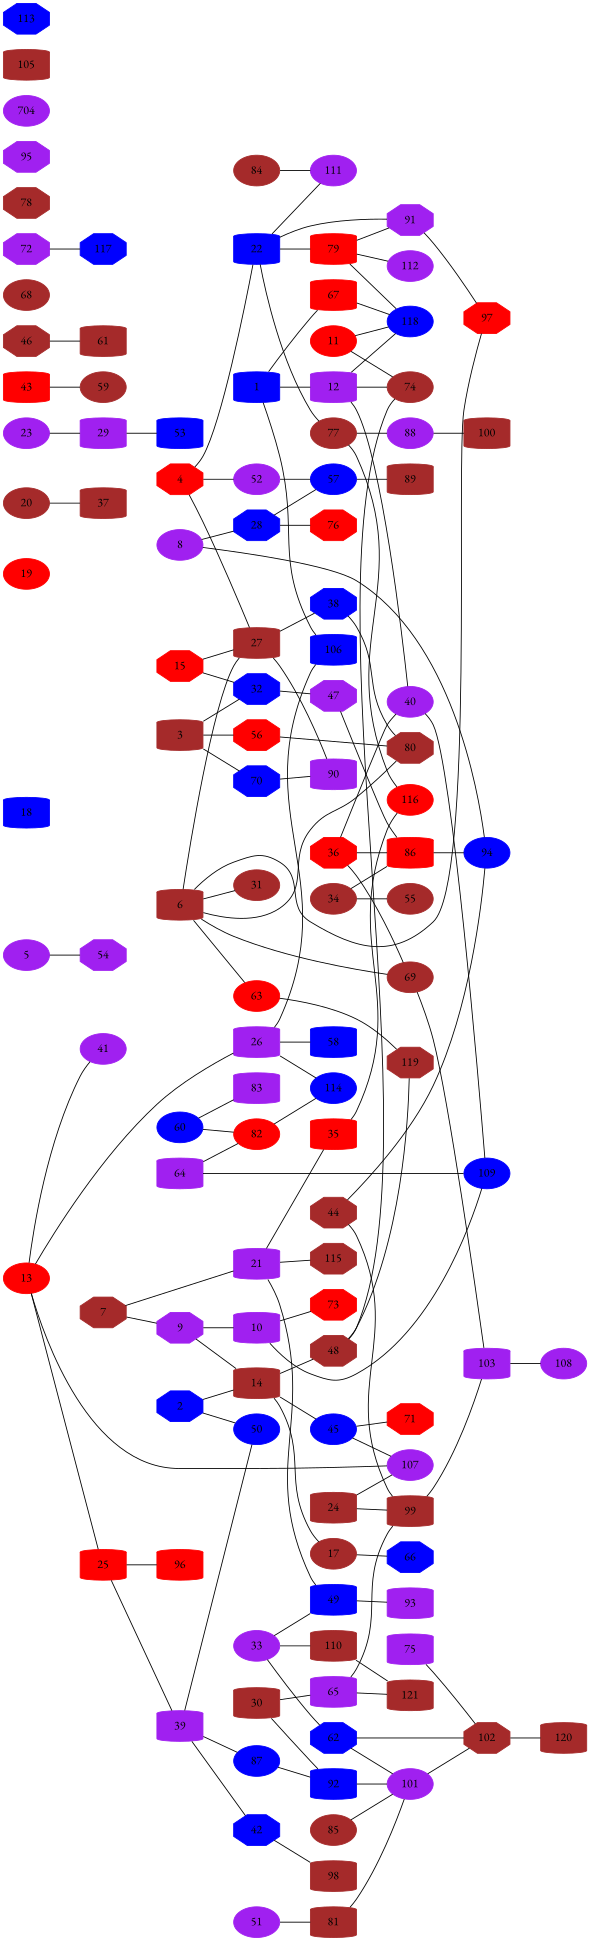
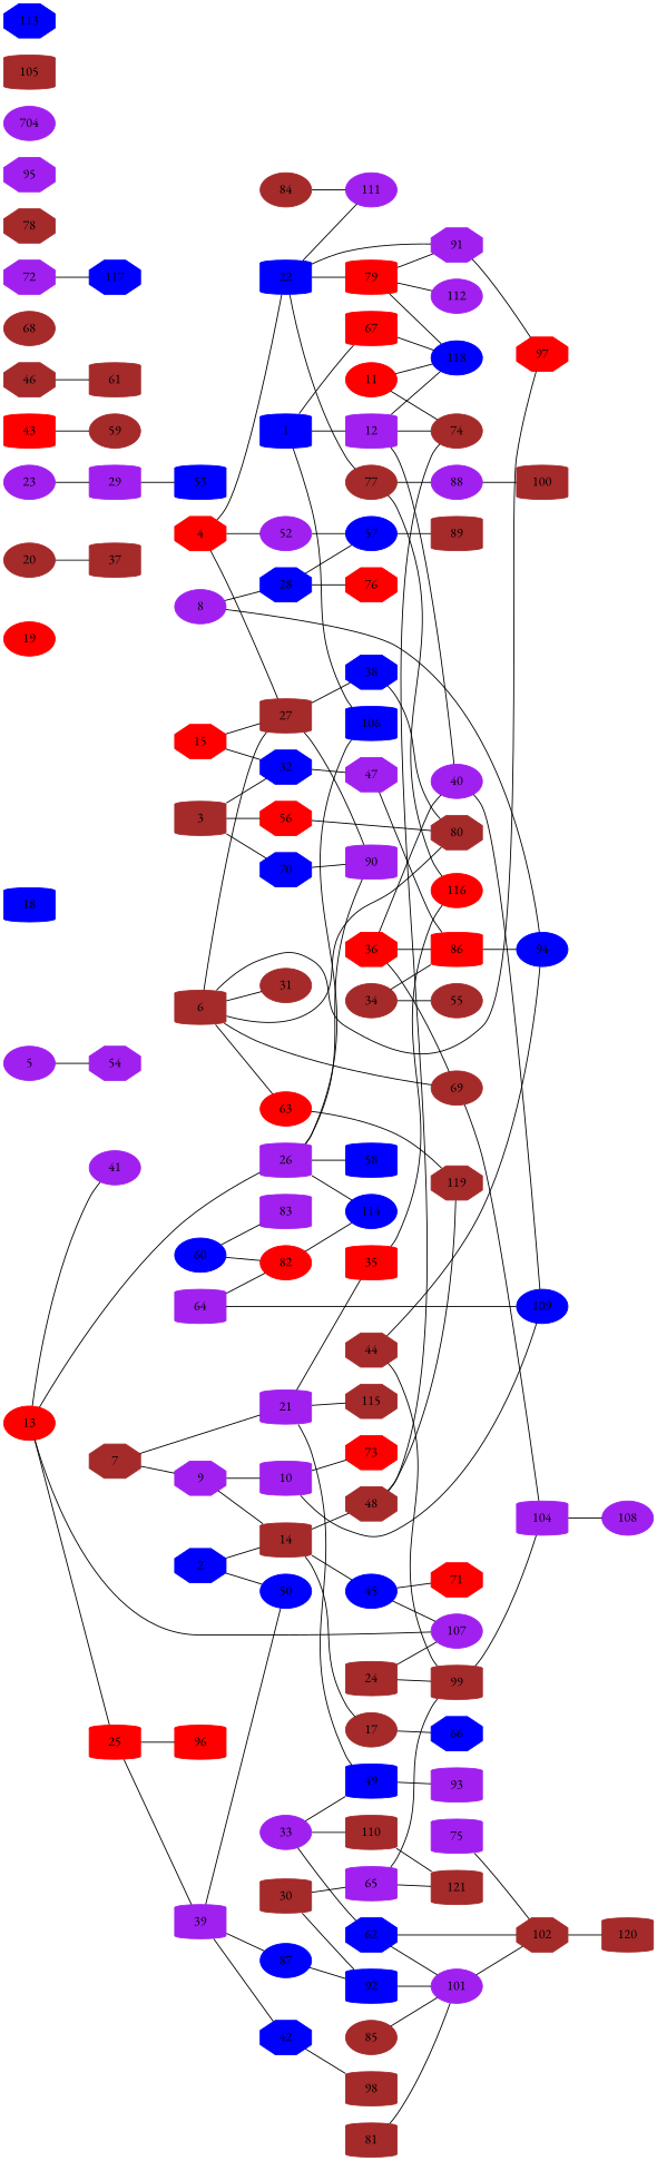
  graph {
    fontname="EB Garamond"
    rankdir=LR
    node [color=brown fontname="EB Garamond" shape=cylinder style=filled]
    edge [fontname="EB Garamond"]
    1 [color=blue]
    12 [color=purple]
    67 [color=red]
    106 [color=blue]
    74 [shape=ellipse]
    118 [color=blue shape=ellipse]
    40 [color=purple shape=ellipse]
    2 [color=blue shape=octagon]
    14
    50 [color=blue shape=ellipse]
    17 [shape=ellipse]
    45 [color=blue shape=ellipse]
    48 [shape=octagon]
    32 [color=blue shape=octagon]
    3
    56 [color=red shape=octagon]
    70 [color=blue shape=octagon]
    47 [color=purple shape=octagon]
    80 [shape=octagon]
    90 [color=purple]
    4 [color=red shape=octagon]
    22 [color=blue]
    27
    52 [color=purple shape=ellipse]
    77 [shape=ellipse]
    79 [color=red]
    91 [color=purple shape=octagon]
    111 [color=purple shape=ellipse]
    38 [color=blue shape=octagon]
    57 [color=blue shape=ellipse]
    5 [color=purple shape=ellipse]
    54 [color=purple shape=octagon]
    88 [color=purple shape=ellipse]
    100
    6
    31 [shape=ellipse]
    63 [color=red shape=ellipse]
    69 [shape=ellipse]
    97 [color=red shape=octagon]
    119 [shape=octagon]
-   103 [color=purple]
+   103 [color=purple label=104]
    7 [shape=octagon]
    9 [color=purple shape=octagon]
    21 [color=purple]
    10 [color=purple]
    35 [color=red]
    49 [color=blue]
    115 [shape=octagon]
    8 [color=purple shape=ellipse]
    28 [color=blue shape=octagon]
    94 [color=blue shape=ellipse]
    76 [color=red shape=octagon]
    73 [color=red shape=octagon]
    109 [color=blue shape=ellipse]
    11 [color=red shape=ellipse]
    13 [color=red shape=ellipse]
    25 [color=red]
    26 [color=purple]
    41 [color=purple shape=ellipse]
    107 [color=purple shape=ellipse]
    39 [color=purple]
    96 [color=red]
    58 [color=blue]
    114 [color=blue shape=ellipse]
    66 [color=blue shape=octagon]
    71 [color=red shape=octagon]
    15 [color=red shape=octagon]
    18 [color=blue]
    19 [color=red shape=ellipse]
    20 [shape=ellipse]
    37
    116 [color=red shape=ellipse]
    93 [color=purple]
    112 [color=purple shape=ellipse]
    23 [color=purple shape=ellipse]
    29 [color=purple]
    53 [color=blue]
    24
    99
    42 [color=blue shape=octagon]
    87 [color=blue shape=ellipse]
    89
    65 [color=purple]
    30
    92 [color=blue]
    121
    101 [color=purple shape=ellipse]
    86 [color=red]
    33 [color=purple shape=ellipse]
    62 [color=blue shape=octagon]
    110
    102 [shape=octagon]
    34 [shape=ellipse]
    55 [shape=ellipse]
    36 [color=red shape=octagon]
    98
    43 [color=red]
    59 [shape=ellipse]
    44 [shape=octagon]
    46 [shape=octagon]
    61
-   51 [color=purple shape=ellipse]
    81
    60 [color=blue shape=ellipse]
    82 [color=red shape=ellipse]
    83 [color=purple]
    120
    64 [color=purple]
    68 [shape=ellipse]
    108 [color=purple shape=ellipse]
    72 [color=purple shape=octagon]
    117 [color=blue shape=octagon]
    75 [color=purple]
    78 [shape=octagon]
    84 [shape=ellipse]
    85 [shape=ellipse]
    95 [color=purple shape=octagon]
    n118 [color=purple label=704 shape=ellipse]
    105
    113 [color=blue shape=octagon]
    1 -- 12
    1 -- 67
    1 -- 106
    12 -- 74
    12 -- 118
    12 -- 40
    67 -- 118
    40 -- 109
    2 -- 14
    2 -- 50
    14 -- 17
    14 -- 45
    14 -- 48
    17 -- 66
    45 -- 107
    45 -- 71
    48 -- 74
    48 -- 119
    32 -- 47
    3 -- 32
    3 -- 56
    3 -- 70
    56 -- 80
    70 -- 90
    47 -- 86
    4 -- 22
    4 -- 27
    4 -- 52
    22 -- 77
    22 -- 79
    22 -- 91
    22 -- 111
    27 -- 90
    27 -- 38
    52 -- 57
    77 -- 88
    77 -- 116
    79 -- 118
    79 -- 91
    79 -- 112
    91 -- 97
    38 -- 80
    57 -- 89
    5 -- 54
    88 -- 100
    6 -- 80
    6 -- 27
    6 -- 31
    6 -- 63
    6 -- 69
    6 -- 97
    63 -- 119
    69 -- 103
    103 -- 108
    7 -- 9
    7 -- 21
    9 -- 14
    9 -- 10
    21 -- 35
    21 -- 49
    21 -- 115
    10 -- 73
    10 -- 109
    35 -- 116
    49 -- 93
    8 -- 28
    8 -- 94
    28 -- 57
    28 -- 76
    11 -- 74
    11 -- 118
    13 -- 25
    13 -- 26
    13 -- 41
    13 -- 107
    25 -- 39
    25 -- 96
    26 -- 106
+   26 -- 90
    26 -- 58
    26 -- 114
    39 -- 50
    39 -- 42
    39 -- 87
    15 -- 32
    15 -- 27
    20 -- 37
    23 -- 29
    29 -- 53
    24 -- 107
    24 -- 99
    99 -- 103
    42 -- 98
    87 -- 92
    65 -- 99
    65 -- 121
    30 -- 65
    30 -- 92
    92 -- 101
    101 -- 102
    86 -- 94
    33 -- 49
    33 -- 62
    33 -- 110
    62 -- 101
    62 -- 102
    110 -- 121
    102 -- 120
    34 -- 86
    34 -- 55
    36 -- 40
    36 -- 69
    36 -- 86
    43 -- 59
    44 -- 94
    44 -- 99
    46 -- 61
-   51 -- 81
    81 -- 101
    60 -- 82
    60 -- 83
    82 -- 114
    64 -- 109
    64 -- 82
    72 -- 117
    75 -- 102
    84 -- 111
    85 -- 101
  }
